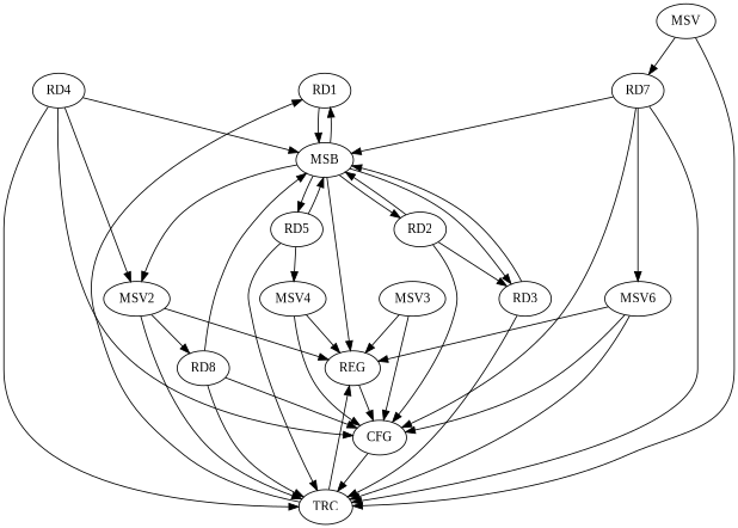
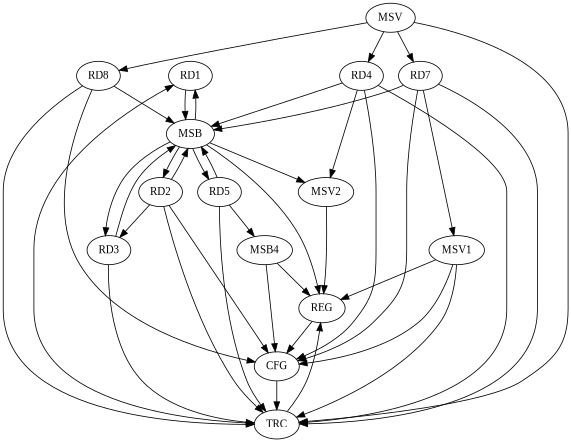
  strict digraph {
    fontname="Liberation Serif"
    node [fontname="Liberation Serif"]
    edge [fontname="Liberation Serif"]
    n1 [label=RD1]
    n2 [label=MSB]
    n3 [label=RD2]
    n4 [label=RD3]
    n5 [label=RD5]
    n6 [label=REG]
    n7 [label=MSV2]
    n8 [label=TRC]
    n9 [label=CFG]
    n10 [label=RD4]
-   n11 [label=MSV3]
-   n12 [label=MSV4]
+   n12 [label=MSB4]
    n13 [label=RD8]
    n14 [label=RD7]
-   n15 [label=MSV6]
+   n15 [label=MSV1]
    n16 [label=MSV]
    n1 -> n2
    n2 -> n1
    n2 -> n3
    n2 -> n4
    n2 -> n5
    n2 -> n6
    n2 -> n7
    n3 -> n2
    n3 -> n4
-   n7 -> n8
+   n3 -> n8
    n3 -> n9
    n4 -> n2
    n4 -> n8
    n5 -> n2
    n5 -> n8
    n5 -> n12
    n6 -> n9
    n7 -> n6
    n8 -> n1
    n8 -> n6
    n9 -> n8
    n10 -> n2
    n10 -> n7
    n10 -> n8
    n10 -> n9
-   n11 -> n6
-   n11 -> n9
    n12 -> n6
    n12 -> n9
    n13 -> n2
    n13 -> n8
    n13 -> n9
    n14 -> n2
    n14 -> n8
    n14 -> n9
    n14 -> n15
    n15 -> n6
    n15 -> n8
    n15 -> n9
    n16 -> n8
-   n7 -> n13
+   n16 -> n10
+   n16 -> n13
    n16 -> n14
  }
